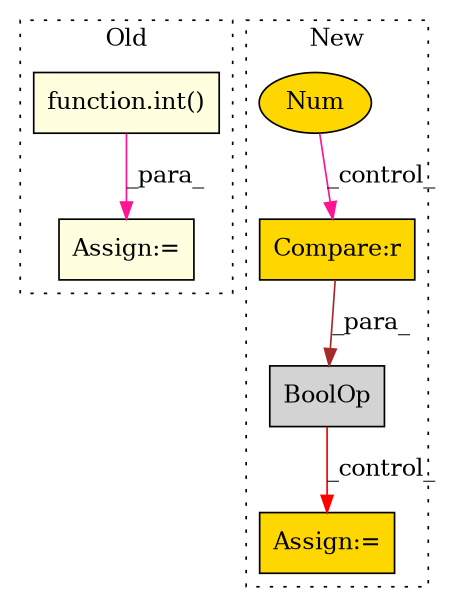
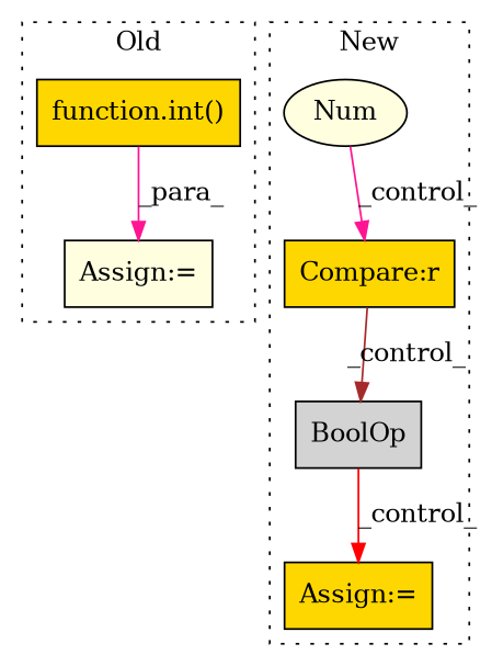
  digraph {
    node [a=68 fillcolor=lightyellow l=3 shape=box style=filled]
    edge [color=deeppink]
-   n1 [a=75 l="4,1" label="function.int()" s="4133,4142"]
+   n1 [a=75 fillcolor=gold l="4,1" label="function.int()" s="4133,4142"]
    n2 [label="Assign:=" s=4129]
    n3 [a=72 fillcolor=lightgrey l=33 label=BoolOp s=4702]
    n4 [a=40 fillcolor=gold l=13 label="Compare:r" s=4722]
-   n5 [a=76 fillcolor=gold l=1 label=Num s=4734 shape=ellipse]
+   n5 [a=76 l=1 label=Num s=4734 shape=ellipse]
    n6 [fillcolor=gold label="Assign:=" s=4855]
    subgraph cluster_1 {
      label=Old
      style=dotted
      n1
      n2
    }
    subgraph cluster_2 {
      label=New
      style=dotted
      n3
      n4
      n5
      n6
    }
    n1 -> n2 [label=_para_]
    n3 -> n6 [color=red label=_control_]
-   n4 -> n3 [color=brown label=_para_]
+   n4 -> n3 [color=brown label=_control_]
    n5 -> n4 [label=_control_]
  }
